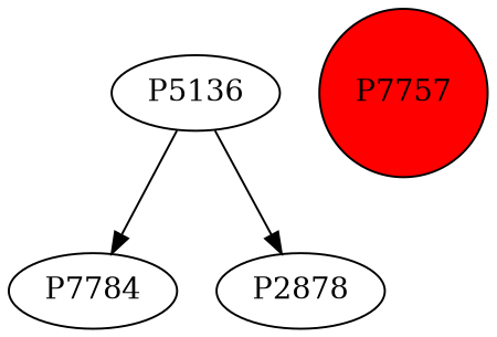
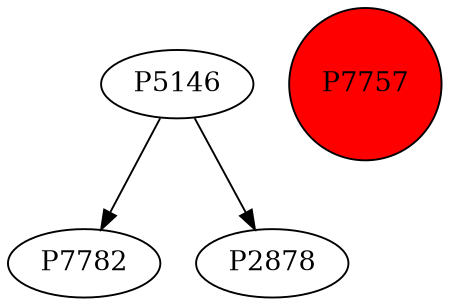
  digraph {
-   P5136
-   P7784
+   P5136 [label=P5146]
+   P7784 [label=P7782]
    P2878
    P7757 [fillcolor=red shape=circle style=filled]
    P5136 -> P7784
    P5136 -> P2878
  }
